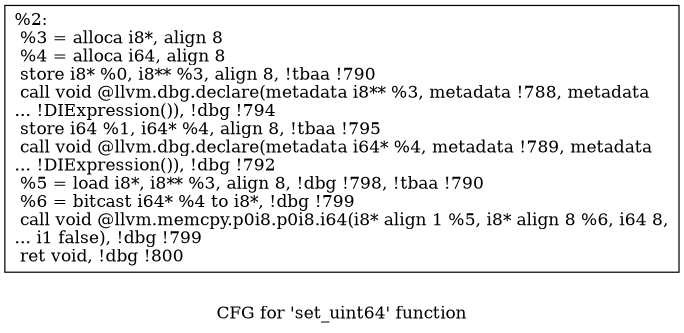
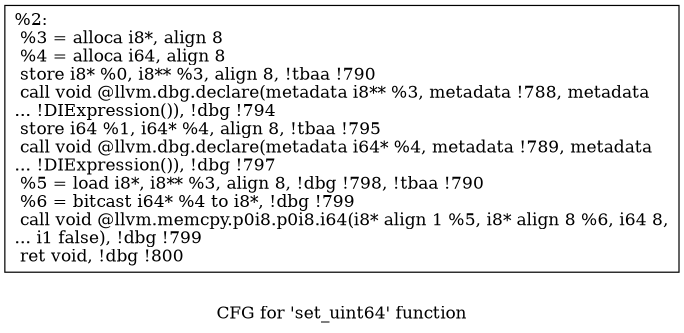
  digraph {
    label="CFG for 'set_uint64' function"
-   n1 [label="{%2:\l  %3 = alloca i8*, align 8\l  %4 = alloca i64, align 8\l  store i8* %0, i8** %3, align 8, !tbaa !790\l  call void @llvm.dbg.declare(metadata i8** %3, metadata !788, metadata\l... !DIExpression()), !dbg !794\l  store i64 %1, i64* %4, align 8, !tbaa !795\l  call void @llvm.dbg.declare(metadata i64* %4, metadata !789, metadata\l... !DIExpression()), !dbg !792\l  %5 = load i8*, i8** %3, align 8, !dbg !798, !tbaa !790\l  %6 = bitcast i64* %4 to i8*, !dbg !799\l  call void @llvm.memcpy.p0i8.p0i8.i64(i8* align 1 %5, i8* align 8 %6, i64 8,\l... i1 false), !dbg !799\l  ret void, !dbg !800\l}" shape=record]
+   n1 [label="{%2:\l  %3 = alloca i8*, align 8\l  %4 = alloca i64, align 8\l  store i8* %0, i8** %3, align 8, !tbaa !790\l  call void @llvm.dbg.declare(metadata i8** %3, metadata !788, metadata\l... !DIExpression()), !dbg !794\l  store i64 %1, i64* %4, align 8, !tbaa !795\l  call void @llvm.dbg.declare(metadata i64* %4, metadata !789, metadata\l... !DIExpression()), !dbg !797\l  %5 = load i8*, i8** %3, align 8, !dbg !798, !tbaa !790\l  %6 = bitcast i64* %4 to i8*, !dbg !799\l  call void @llvm.memcpy.p0i8.p0i8.i64(i8* align 1 %5, i8* align 8 %6, i64 8,\l... i1 false), !dbg !799\l  ret void, !dbg !800\l}" shape=record]
  }
